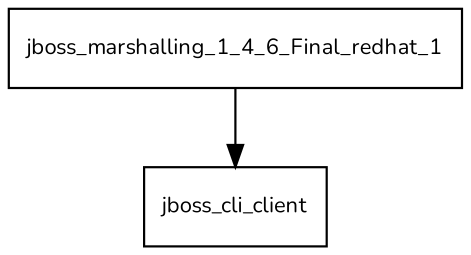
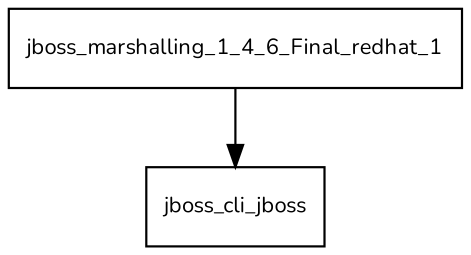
  digraph {
    fontname=Nunito
    node [fontsize=10.0 shape=box fontname=Nunito]
    jboss_marshalling_1_4_6_Final_redhat_1
-   jboss_cli_client
+   jboss_cli_client [label=jboss_cli_jboss]
    jboss_marshalling_1_4_6_Final_redhat_1 -> jboss_cli_client [fontname=Nunito]
  }
